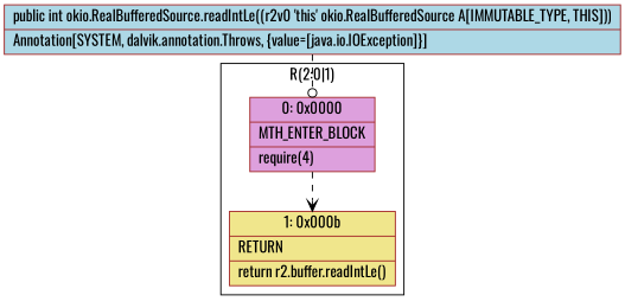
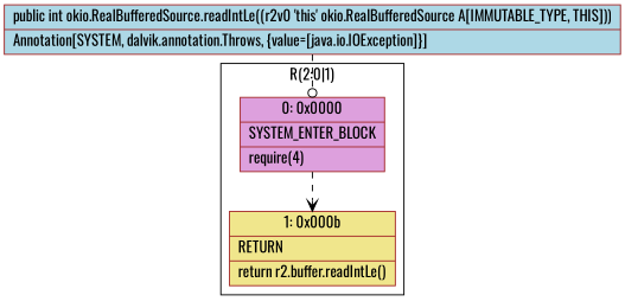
  digraph {
    fontname=Oswald
    node [color=brown shape=record style=filled fontname=Oswald]
    edge [style=dashed fontname=Oswald]
-   n1 [label="{0\:\ 0x0000|MTH_ENTER_BLOCK\l|require(4)\l}" fillcolor=plum]
+   n1 [label="{0\:\ 0x0000|SYSTEM_ENTER_BLOCK\l|require(4)\l}" fillcolor=plum]
    n2 [label="{1\:\ 0x000b|RETURN\l|return r2.buffer.readIntLe()\l}" fillcolor=khaki]
    n3 [label="{public int okio.RealBufferedSource.readIntLe((r2v0 'this' okio.RealBufferedSource A[IMMUTABLE_TYPE, THIS]))  | Annotation[SYSTEM, dalvik.annotation.Throws, \{value=[java.io.IOException]\}]\l}" fillcolor=lightblue]
    subgraph cluster_1 {
      label="R(2:0|1)"
      n1
      n2
    }
    n1 -> n2 [arrowhead=vee]
    n3 -> n1 [arrowhead=odot]
  }
